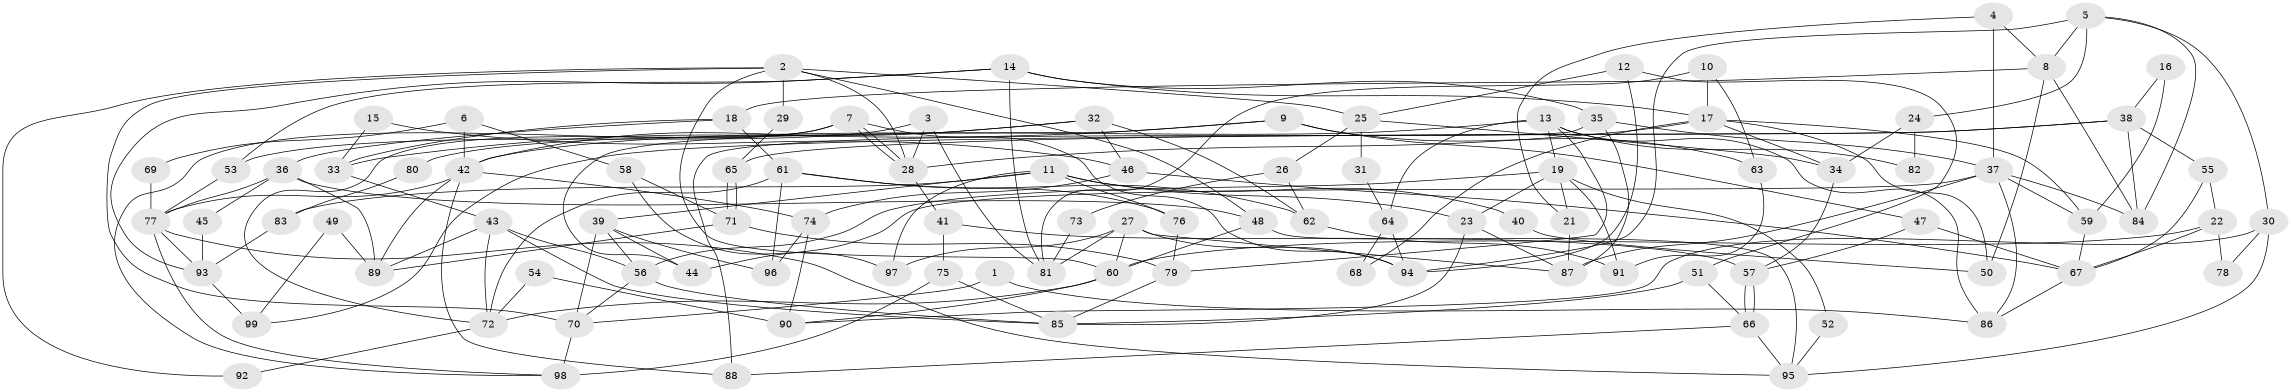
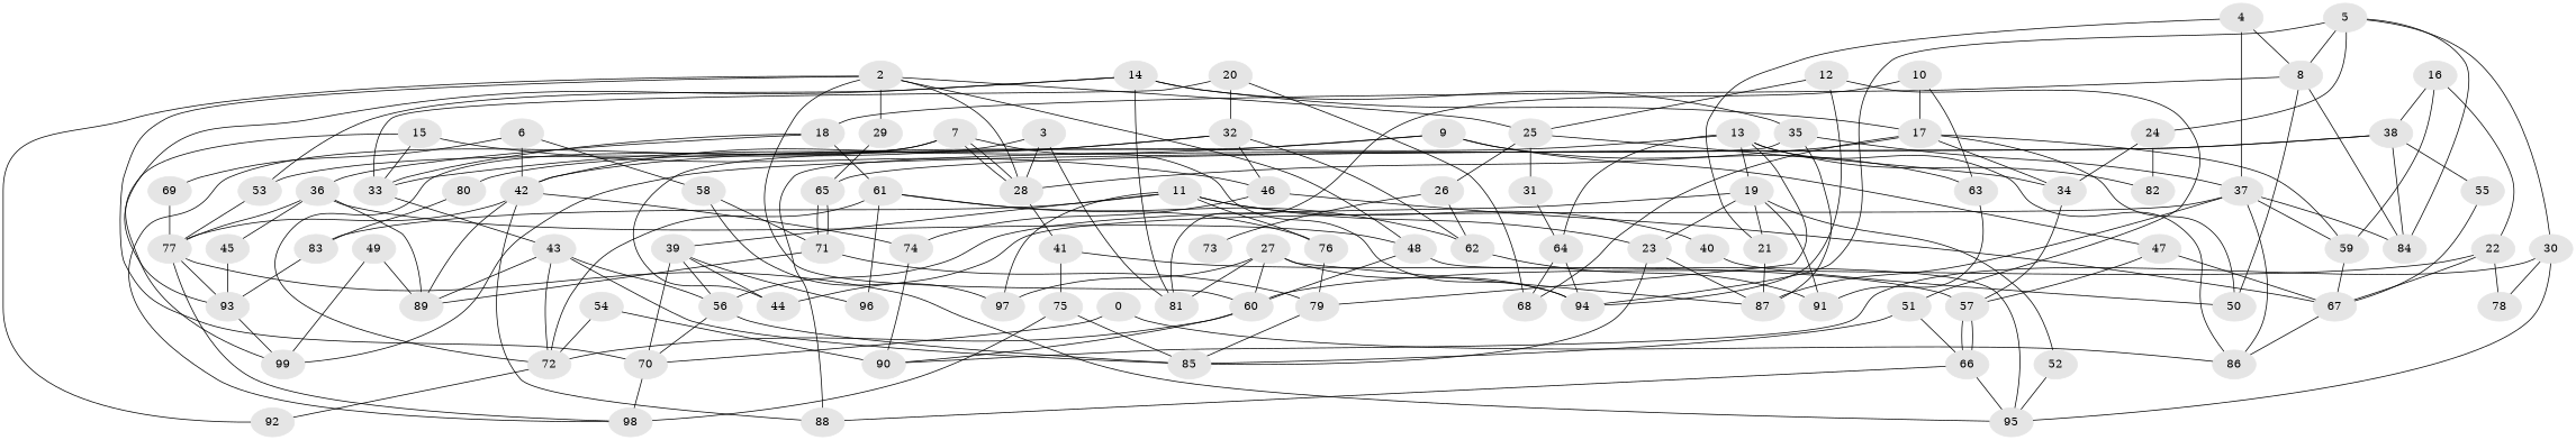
  graph {
    fontname="DejaVu Serif"
    node [color=gray90 fontname="DejaVu Serif" style=filled]
    edge [fontname="DejaVu Serif"]
-   1
+   1 [label=0]
    70
    86
    98
    2
    25
    28
    29
    48
    60
    92
    34
    26
    31
    41
    65
    95
    72
    90
    3
    53
    81
    77
    4
    8
    21
    37
    84
    18
    50
    87
    44
    59
    5
    24
    30
    94
    82
    78
    6
    42
    58
    69
    88
    89
    74
    97
    71
    7
    33
    36
    61
    9
    47
    63
    43
    67
    57
    91
    10
    17
    68
+   20
    32
    11
    23
    39
    40
    76
    83
    85
    56
    96
    79
    93
    12
    51
    66
    13
    19
    64
    52
    14
    35
    99
    15
    46
    16
    22
    38
    55
    45
    62
    80
    73
    27
    75
    49
    54
    1 -- 70
    1 -- 86
    70 -- 98
    2 -- 70
    2 -- 25
    2 -- 28
    2 -- 29
    2 -- 48
    2 -- 60
    2 -- 92
    25 -- 34
    25 -- 26
    25 -- 31
    28 -- 41
    29 -- 65
    48 -- 60
    48 -- 95
    60 -- 72
    60 -- 90
    34 -- 57
    26 -- 62
    26 -- 73
    31 -- 64
    41 -- 57
    41 -- 75
    65 -- 71
    65 -- 71
    72 -- 92
    3 -- 28
    3 -- 53
    3 -- 81
    53 -- 77
    77 -- 98
    77 -- 95
    77 -- 93
    4 -- 8
    4 -- 21
    4 -- 37
    8 -- 84
    8 -- 18
    8 -- 50
    21 -- 87
    37 -- 86
    37 -- 84
    37 -- 87
    37 -- 44
    37 -- 59
    18 -- 33
    18 -- 36
    18 -- 61
    59 -- 67
    5 -- 8
    5 -- 84
    5 -- 24
    5 -- 30
    5 -- 94
    24 -- 34
    24 -- 82
    30 -- 95
    30 -- 90
    30 -- 78
    6 -- 42
    6 -- 58
    6 -- 69
    42 -- 77
    42 -- 88
    42 -- 89
    42 -- 74
    58 -- 97
    58 -- 71
    69 -- 77
    74 -- 90
-   74 -- 96
    71 -- 89
    71 -- 79
    7 -- 98
    7 -- 28
    7 -- 28
    7 -- 72
    7 -- 94
    33 -- 43
    36 -- 48
    36 -- 77
    36 -- 89
    36 -- 45
    61 -- 72
    61 -- 76
    61 -- 96
    61 -- 62
    9 -- 44
    9 -- 33
    9 -- 47
    9 -- 63
    47 -- 67
    47 -- 57
    63 -- 91
    43 -- 72
    43 -- 89
    43 -- 85
    43 -- 56
    67 -- 86
    57 -- 66
    57 -- 66
    10 -- 81
    10 -- 63
    10 -- 17
    17 -- 28
    17 -- 34
    17 -- 50
    17 -- 59
    17 -- 68
+   20 -- 33
+   20 -- 68
+   20 -- 32
    32 -- 42
    32 -- 46
    32 -- 62
    32 -- 80
    11 -- 97
    11 -- 23
    11 -- 39
    11 -- 40
    11 -- 76
    11 -- 83
    23 -- 87
    23 -- 85
    39 -- 70
    39 -- 44
    39 -- 56
    39 -- 96
    40 -- 50
    76 -- 79
    83 -- 93
    56 -- 70
    56 -- 85
    79 -- 85
    93 -- 99
    12 -- 25
    12 -- 94
    12 -- 51
    51 -- 85
    51 -- 66
    66 -- 95
    66 -- 88
    13 -- 86
    13 -- 82
    13 -- 42
    13 -- 79
    13 -- 19
    13 -- 64
    19 -- 21
    19 -- 91
    19 -- 23
    19 -- 56
    19 -- 52
    64 -- 94
    64 -- 68
    52 -- 95
    14 -- 53
    14 -- 81
    14 -- 17
    14 -- 93
    14 -- 35
    35 -- 37
    35 -- 87
    35 -- 88
    15 -- 33
+   15 -- 99
    15 -- 46
    46 -- 74
    46 -- 67
    16 -- 59
-   55 -- 22
+   16 -- 22
    16 -- 38
    22 -- 60
    22 -- 78
    22 -- 67
    38 -- 65
    38 -- 84
    38 -- 99
    38 -- 55
    55 -- 67
    45 -- 93
    62 -- 91
    80 -- 83
-   73 -- 81
    27 -- 60
    27 -- 81
    27 -- 87
    27 -- 94
    27 -- 97
    75 -- 98
    75 -- 85
    49 -- 89
    49 -- 99
    54 -- 72
    54 -- 90
  }
